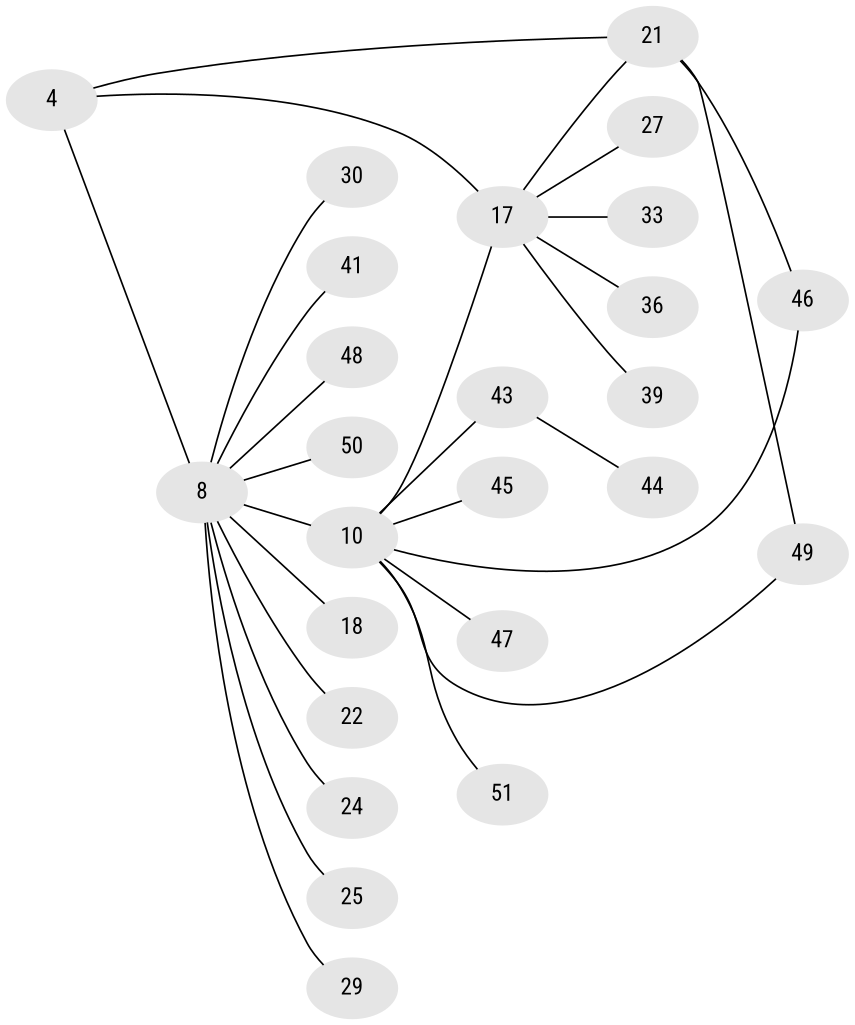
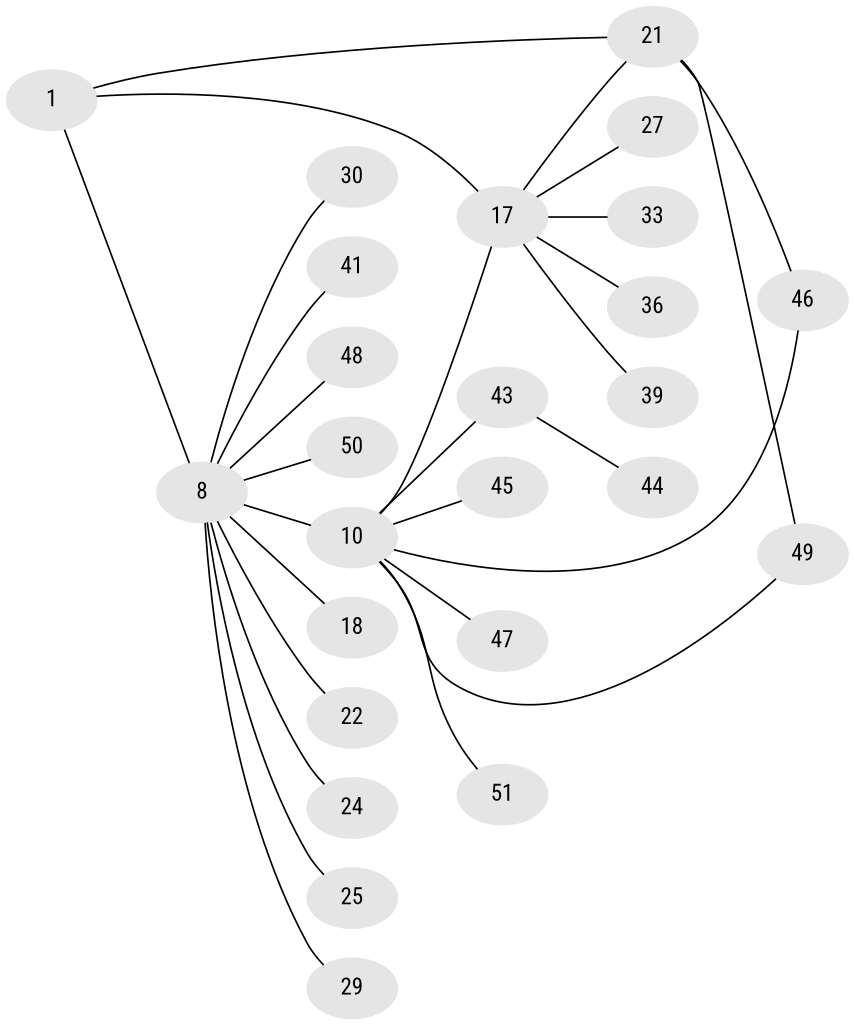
  graph {
    fontname="Roboto Condensed"
    rankdir=LR
    node [color=gray90 fontname="Roboto Condensed" style=filled]
    edge [fontname="Roboto Condensed"]
    8 [super="+1+2"]
    10 [super="+9"]
    18
    22
    24
    25
    29
    n8 [label=30 super="+14+20"]
    41
    48 [super="+42"]
    50
-   4
+   4 [label=1]
    17 [super="+11+12"]
    21 [super="+7"]
    27
    33 [super="+28"]
    36
    39 [super="+30"]
    43 [super="+37"]
    45
    46 [super="+35"]
    47 [super="+23"]
    49 [super="+5+34"]
    51
    44
    8 -- 10 [weight=2]
    8 -- 18
    8 -- 22
    8 -- 24
    8 -- 25
    8 -- 29
    8 -- n8
    8 -- 41 [weight=2]
    8 -- 48
    8 -- 50
    10 -- 17 [weight=2]
    10 -- 43
    10 -- 45
    10 -- 46
    10 -- 47
    10 -- 49
    10 -- 51
    4 -- 8 [weight=2]
    4 -- 17
    4 -- 21 [weight=2]
    17 -- 21 [weight=2]
    17 -- 27
    17 -- 33
    17 -- 36
    17 -- 39
    21 -- 46
    21 -- 49
    43 -- 44
  }
